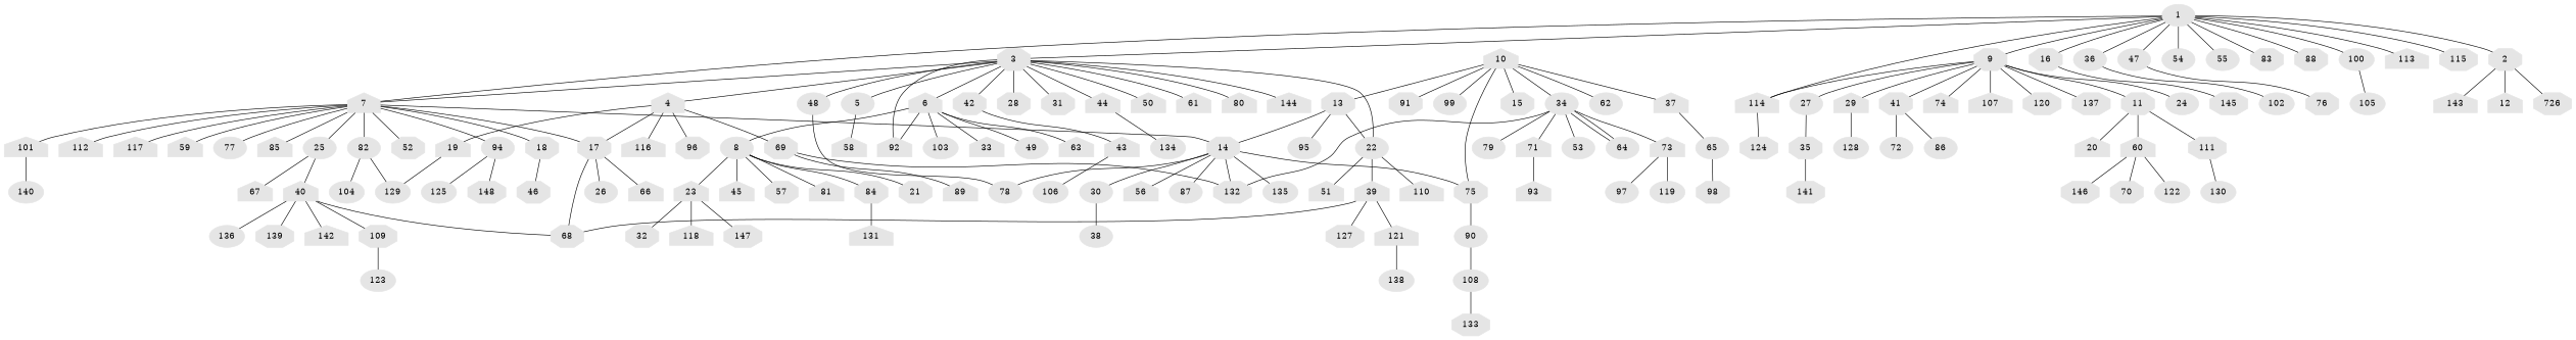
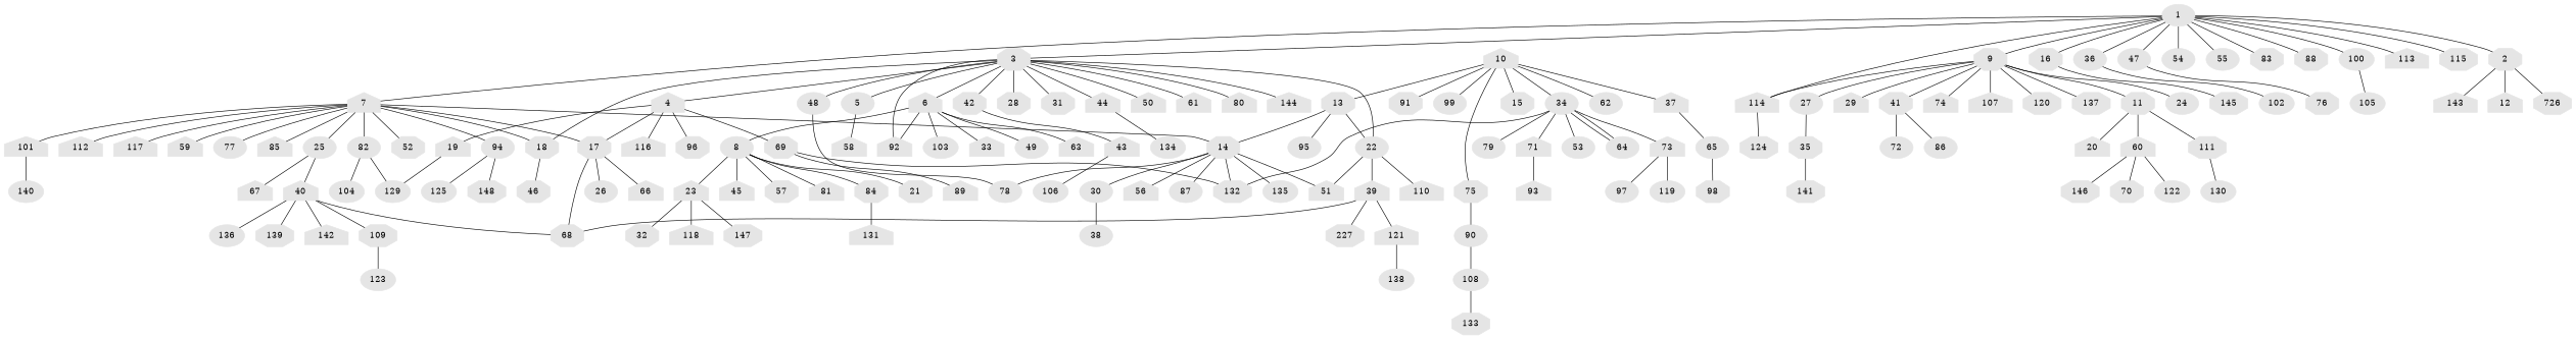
  graph {
    node [color=gray90 shape=ellipse style=filled]
    2 [shape=octagon]
    1
    3 [shape=octagon]
    7 [shape=house]
    9 [shape=octagon]
    16 [shape=octagon]
    36
    47
    54
    55
    83 [shape=octagon]
    88 [shape=octagon]
    100
    113 [shape=house]
    114 [shape=house]
    115 [shape=octagon]
    12 [shape=house]
    n18 [label=726 shape=octagon]
    143 [shape=house]
    4 [shape=house]
    5
    6 [shape=house]
    22
    28 [shape=octagon]
    31 [shape=octagon]
    42 [shape=octagon]
    44 [shape=house]
    48
    50 [shape=house]
    61 [shape=house]
    80 [shape=house]
    92 [shape=house]
    144 [shape=house]
    17 [shape=octagon]
    14 [shape=octagon]
    18 [shape=octagon]
    25
    52 [shape=octagon]
    59 [shape=house]
    77
    82
    85 [shape=house]
    94
    101 [shape=house]
    112 [shape=house]
    117 [shape=house]
    11 [shape=octagon]
    24
    27
    29 [shape=house]
    41 [shape=octagon]
    74 [shape=house]
    107 [shape=house]
    120 [shape=octagon]
    137 [shape=octagon]
    145 [shape=octagon]
    102
    76 [shape=octagon]
    105
    124 [shape=octagon]
    19 [shape=house]
    69 [shape=octagon]
    96 [shape=octagon]
    116 [shape=house]
    58 [shape=house]
    8
    33 [shape=house]
    49
    63 [shape=house]
    103
    39 [shape=house]
    51 [shape=house]
    110 [shape=house]
    43 [shape=house]
    134
    78
    26
    66 [shape=house]
    68 [shape=octagon]
    129
    132 [shape=octagon]
    89 [shape=house]
    21 [shape=octagon]
    23 [shape=house]
    45 [shape=house]
    57 [shape=octagon]
    81 [shape=house]
    84 [shape=octagon]
    10 [shape=house]
    13 [shape=octagon]
    15 [shape=octagon]
    34
    37 [shape=house]
    62
    75 [shape=octagon]
    91 [shape=octagon]
    99
    30
    56 [shape=house]
    87
    135
    46 [shape=octagon]
    40 [shape=house]
    67 [shape=house]
    104
    125
    148 [shape=octagon]
    140
    32 [shape=octagon]
    118 [shape=house]
    147 [shape=octagon]
    131 [shape=house]
    20 [shape=house]
    60 [shape=house]
    111 [shape=octagon]
    35 [shape=octagon]
-   128
    72
    86
    95
    53
    64
    71 [shape=house]
    73 [shape=house]
    79
    65
    90
    70 [shape=octagon]
    122
    146 [shape=octagon]
    130
    38
    121 [shape=house]
-   127 [shape=octagon]
+   127 [shape=octagon label=227]
    109 [shape=octagon]
    136
    139 [shape=octagon]
    142 [shape=house]
    141 [shape=octagon]
    93 [shape=house]
    97
    119
    98 [shape=octagon]
    138
    123
    106
    108
    133 [shape=octagon]
    2 -- 12
    2 -- n18
    2 -- 143
    1 -- 2
    1 -- 3
    1 -- 7
    1 -- 9
    1 -- 16
    1 -- 36
    1 -- 47
    1 -- 54
    1 -- 55
    1 -- 83
    1 -- 88
    1 -- 100
    1 -- 113
    1 -- 114
    1 -- 115
-   3 -- 7
+   3 -- 18
    3 -- 4
    3 -- 5
    3 -- 6
    3 -- 22
    3 -- 28
    3 -- 31
    3 -- 42
    3 -- 44
    3 -- 48
    3 -- 50
    3 -- 61
    3 -- 80
    3 -- 92
    3 -- 144
    7 -- 17
    7 -- 14
    7 -- 18
    7 -- 25
    7 -- 52
    7 -- 59
    7 -- 77
    7 -- 82
    7 -- 85
    7 -- 94
    7 -- 101
    7 -- 112
    7 -- 117
    9 -- 114
    9 -- 11
    9 -- 24
    9 -- 27
    9 -- 29
    9 -- 41
    9 -- 74
    9 -- 107
    9 -- 120
    9 -- 137
    16 -- 145
    36 -- 102
    47 -- 76
    100 -- 105
    114 -- 124
    4 -- 17
    4 -- 19
    4 -- 69
    4 -- 96
    4 -- 116
    5 -- 58
    6 -- 92
    6 -- 8
    6 -- 33
    6 -- 49
    6 -- 63
    6 -- 103
    22 -- 39
    22 -- 51
    22 -- 110
    42 -- 43
    44 -- 134
    48 -- 78
    17 -- 26
    17 -- 66
    17 -- 68
    14 -- 78
    14 -- 132
-   14 -- 75
+   14 -- 51
    14 -- 30
    14 -- 56
    14 -- 87
    14 -- 135
    18 -- 46
    25 -- 40
    25 -- 67
    82 -- 129
    82 -- 104
    94 -- 125
    94 -- 148
    101 -- 140
    11 -- 20
    11 -- 60
    11 -- 111
    27 -- 35
-   29 -- 128
    41 -- 72
    41 -- 86
    19 -- 129
    69 -- 132
    69 -- 89
    8 -- 21
    8 -- 23
    8 -- 45
    8 -- 57
    8 -- 81
    8 -- 84
    39 -- 68
    39 -- 121
    39 -- 127
    43 -- 106
    23 -- 32
    23 -- 118
    23 -- 147
    84 -- 131
    10 -- 13
    10 -- 15
    10 -- 34
    10 -- 37
    10 -- 62
    10 -- 75
    10 -- 91
    10 -- 99
    13 -- 22
    13 -- 14
    13 -- 95
    34 -- 132
    34 -- 53
    34 -- 64
    34 -- 64
    34 -- 71
    34 -- 73
    34 -- 79
    37 -- 65
    75 -- 90
    30 -- 38
    40 -- 68
    40 -- 109
    40 -- 136
    40 -- 139
    40 -- 142
    60 -- 70
    60 -- 122
    60 -- 146
    111 -- 130
    35 -- 141
    71 -- 93
    73 -- 97
    73 -- 119
    65 -- 98
    90 -- 108
    121 -- 138
    109 -- 123
    108 -- 133
  }
